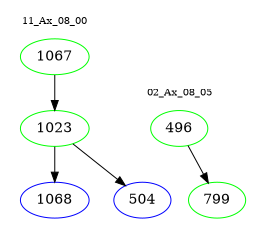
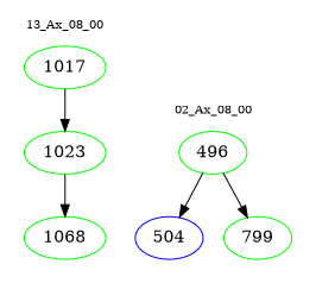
  digraph {
    node [color=green]
    edge [color=black]
-   n1 [label=1067]
-   n2 [color=blue label=1068]
+   n1 [label=1017]
+   n2 [label=1068]
    n3 [label=1023]
    n4 [label=496]
    n5 [label=799]
    n6 [color=blue label=504]
    subgraph cluster_1 {
      color=white
      fontsize=10
-     label="11_Ax_08_00"
+     label="13_Ax_08_00"
      n1
      n2
      n3
    }
    subgraph cluster_2 {
      color=white
      fontsize=10
-     label="02_Ax_08_05"
+     label="02_Ax_08_00"
      n4
      n5
      n6
    }
    n1 -> n3
    n3 -> n2
    n4 -> n5
-   n3 -> n6
+   n4 -> n6
  }
